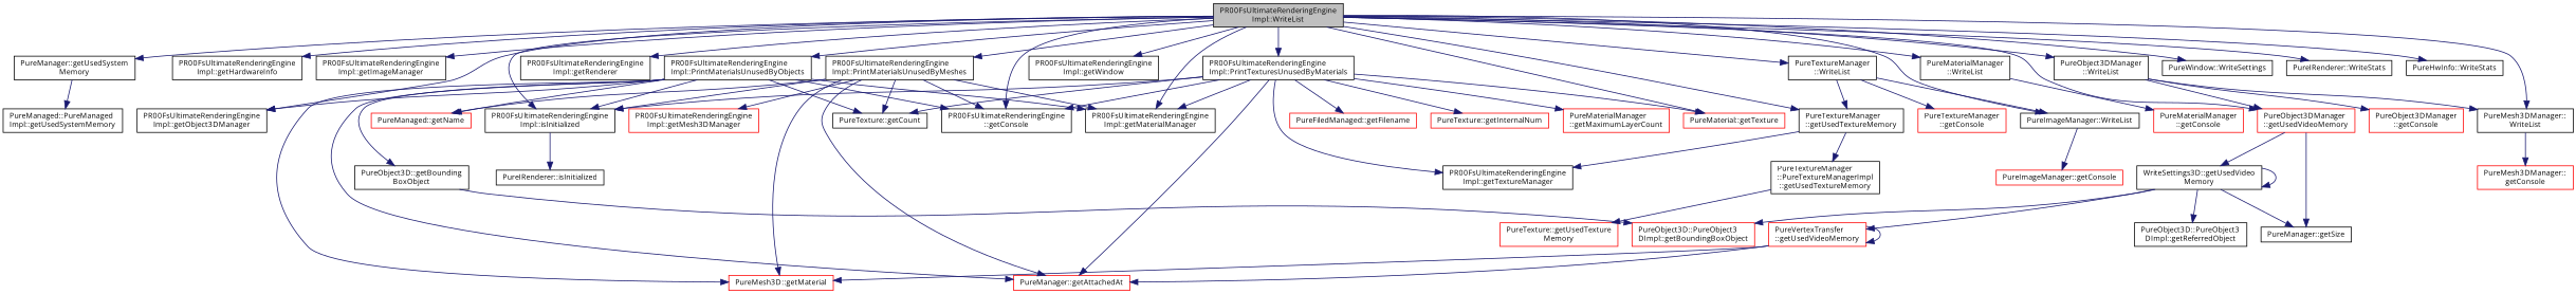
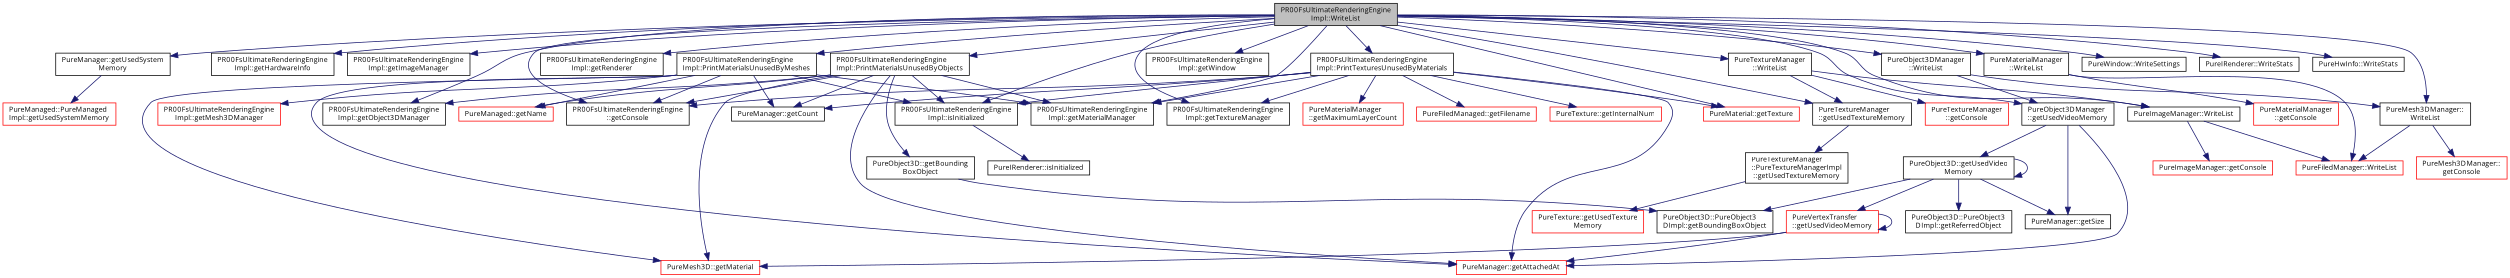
  digraph {
    fontname="Open Sans"
    rankdir=TB
    node [color=black fillcolor=white fontname="Open Sans" fontsize=10 shape=record style=filled]
    edge [color=midnightblue fontname="Open Sans" fontsize=10 labelfontname=Helvetica labelfontsize=10 style=solid]
    n1 [fillcolor=grey75 fontcolor=black height=0.2 label="PR00FsUltimateRenderingEngine\lImpl::WriteList" width=0.4]
    n2 [height=0.2 label="PR00FsUltimateRenderingEngine\l::getConsole" width=0.4]
    n3 [height=0.2 label="PR00FsUltimateRenderingEngine\lImpl::getHardwareInfo" width=0.4]
    n4 [height=0.2 label="PR00FsUltimateRenderingEngine\lImpl::getImageManager" width=0.4]
    n5 [height=0.2 label="PR00FsUltimateRenderingEngine\lImpl::getMaterialManager" width=0.4]
    n6 [height=0.2 label="PR00FsUltimateRenderingEngine\lImpl::getObject3DManager" width=0.4]
    n7 [height=0.2 label="PR00FsUltimateRenderingEngine\lImpl::getRenderer" width=0.4]
    n8 [height=0.2 label="PR00FsUltimateRenderingEngine\lImpl::getTextureManager" width=0.4]
    n9 [height=0.2 label="PureManager::getUsedSystem\lMemory" width=0.4]
    n10 [height=0.2 label="PureTextureManager\l::getUsedTextureMemory" width=0.4]
-   n11 [color=red height=0.2 label="PureObject3DManager\l::getUsedVideoMemory" width=0.4]
+   n11 [height=0.2 label="PureObject3DManager\l::getUsedVideoMemory" width=0.4]
    n12 [height=0.2 label="PR00FsUltimateRenderingEngine\lImpl::getWindow" width=0.4]
    n13 [height=0.2 label="PR00FsUltimateRenderingEngine\lImpl::isInitialized" width=0.4]
    n14 [height=0.2 label="PR00FsUltimateRenderingEngine\lImpl::PrintMaterialsUnusedByMeshes" width=0.4]
    n15 [height=0.2 label="PR00FsUltimateRenderingEngine\lImpl::PrintMaterialsUnusedByObjects" width=0.4]
    n16 [height=0.2 label="PR00FsUltimateRenderingEngine\lImpl::PrintTexturesUnusedByMaterials" width=0.4]
    n17 [height=0.2 label="PureImageManager::WriteList" width=0.4]
    n18 [height=0.2 label="PureMaterialManager\l::WriteList" width=0.4]
    n19 [height=0.2 label="PureTextureManager\l::WriteList" width=0.4]
    n20 [height=0.2 label="PureMesh3DManager::\lWriteList" width=0.4]
    n21 [height=0.2 label="PureObject3DManager\l::WriteList" width=0.4]
    n22 [height=0.2 label="PureWindow::WriteSettings" width=0.4]
    n23 [height=0.2 label="PureIRenderer::WriteStats" width=0.4]
    n24 [height=0.2 label="PureHwInfo::WriteStats" width=0.4]
    n25 [color=red height=0.2 label="PureMaterial::getTexture" width=0.4]
    n26 [color=red height=0.2 label="PR00FsUltimateRenderingEngine\lImpl::getMesh3DManager" width=0.4]
-   n27 [height=0.2 label="PureManaged::PureManaged\lImpl::getUsedSystemMemory" width=0.4]
+   n27 [color=red height=0.2 label="PureManaged::PureManaged\lImpl::getUsedSystemMemory" width=0.4]
    n28 [height=0.2 label="PureTextureManager\l::PureTextureManagerImpl\l::getUsedTextureMemory" width=0.4]
    n29 [color=red height=0.2 label="PureManager::getAttachedAt" width=0.4]
    n30 [height=0.2 label="PureManager::getSize" width=0.4]
-   n31 [height=0.2 label="WriteSettings3D::getUsedVideo\lMemory" width=0.4]
+   n31 [height=0.2 label="PureObject3D::getUsedVideo\lMemory" width=0.4]
    n32 [height=0.2 label="PureIRenderer::isInitialized" width=0.4]
    n33 [color=red height=0.2 label="PureMesh3D::getMaterial" width=0.4]
-   n34 [height=0.2 label="PureTexture::getCount" width=0.4]
+   n34 [height=0.2 label="PureManager::getCount" width=0.4]
    n35 [color=red height=0.2 label="PureManaged::getName" width=0.4]
    n36 [height=0.2 label="PureObject3D::getBounding\lBoxObject" width=0.4]
    n37 [color=red height=0.2 label="PureFiledManaged::getFilename" width=0.4]
    n38 [color=red height=0.2 label="PureTexture::getInternalNum" width=0.4]
    n39 [color=red height=0.2 label="PureMaterialManager\l::getMaximumLayerCount" width=0.4]
    n40 [color=red height=0.2 label="PureImageManager::getConsole" width=0.4]
+   n41 [color=red height=0.2 label="PureFiledManager::WriteList" width=0.4]
    n42 [color=red height=0.2 label="PureMaterialManager\l::getConsole" width=0.4]
    n43 [color=red height=0.2 label="PureTextureManager\l::getConsole" width=0.4]
    n44 [color=red height=0.2 label="PureMesh3DManager::\lgetConsole" width=0.4]
-   n45 [color=red height=0.2 label="PureObject3DManager\l::getConsole" width=0.4]
    n46 [color=red height=0.2 label="PureTexture::getUsedTexture\lMemory" width=0.4]
-   n47 [color=red height=0.2 label="PureObject3D::PureObject3\lDImpl::getBoundingBoxObject" width=0.4]
+   n47 [height=0.2 label="PureObject3D::PureObject3\lDImpl::getBoundingBoxObject" width=0.4]
    n48 [height=0.2 label="PureObject3D::PureObject3\lDImpl::getReferredObject" width=0.4]
    n49 [color=red height=0.2 label="PureVertexTransfer\l::getUsedVideoMemory" width=0.4]
    n1 -> n2
    n1 -> n3
    n1 -> n4
    n1 -> n5
    n1 -> n6
    n1 -> n7
-   n10 -> n8
+   n1 -> n8
    n1 -> n9
    n1 -> n10
    n1 -> n11
    n1 -> n12
    n1 -> n13
    n1 -> n14
    n1 -> n15
    n1 -> n16
    n1 -> n17
    n1 -> n18
    n1 -> n19
    n1 -> n20
    n1 -> n21
    n1 -> n22
    n1 -> n23
    n1 -> n24
    n1 -> n25
    n9 -> n27
    n10 -> n28
+   n11 -> n29
    n11 -> n30
    n11 -> n31
    n13 -> n32
    n14 -> n2
    n14 -> n5
    n14 -> n13
    n14 -> n26
    n14 -> n29
    n14 -> n33
    n14 -> n34
    n14 -> n35
    n15 -> n2
    n15 -> n5
    n15 -> n6
    n15 -> n13
    n15 -> n29
    n15 -> n33
    n15 -> n34
    n15 -> n35
    n15 -> n36
    n16 -> n2
    n16 -> n5
    n16 -> n8
    n16 -> n13
    n16 -> n25
    n16 -> n29
    n16 -> n34
    n16 -> n37
    n16 -> n38
    n16 -> n39
    n17 -> n40
+   n17 -> n41
+   n18 -> n41
    n18 -> n42
    n19 -> n10
    n19 -> n17
    n19 -> n43
+   n20 -> n41
    n20 -> n44
    n21 -> n11
    n21 -> n20
-   n21 -> n45
    n28 -> n46
    n31 -> n30
    n31 -> n31
    n31 -> n47
    n31 -> n48
    n31 -> n49
    n36 -> n47
    n49 -> n29
    n49 -> n33
    n49 -> n49
  }
